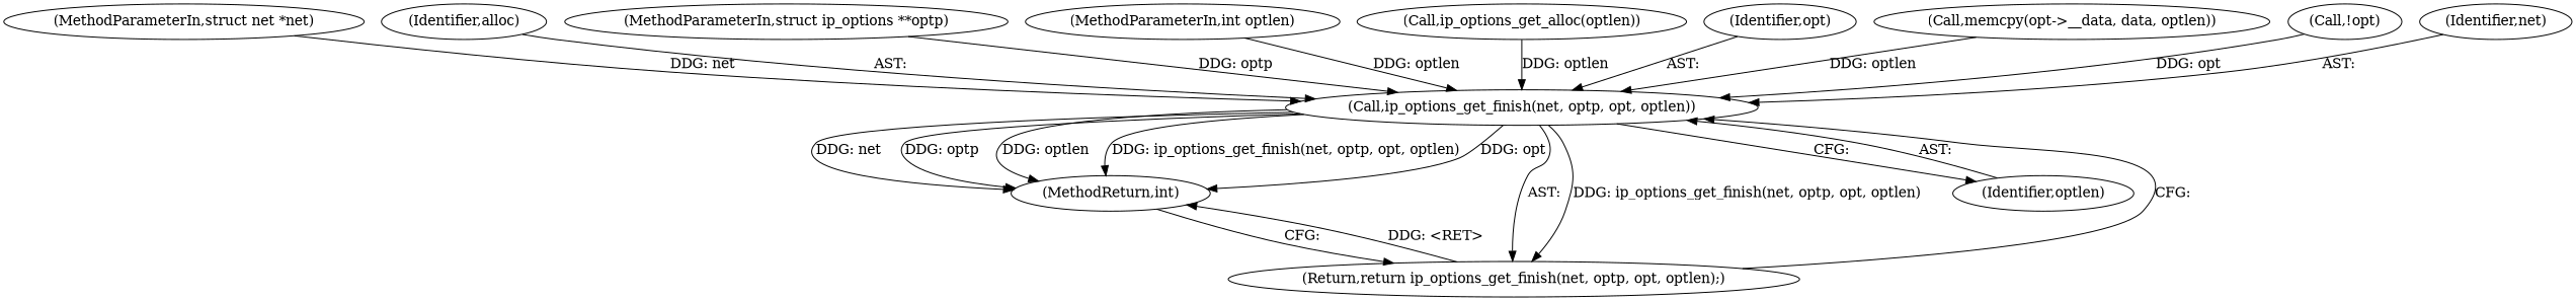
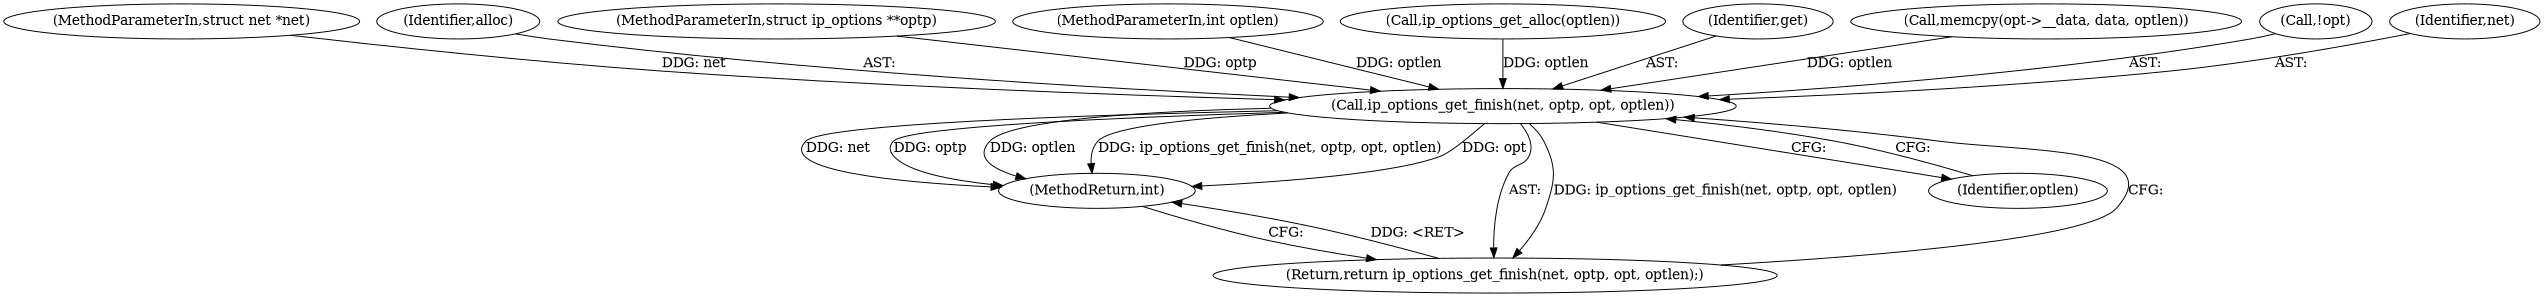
  digraph {
    n1 [label="(MethodParameterIn,struct net *net)"]
    n2 [label="(Call,ip_options_get_finish(net, optp, opt, optlen))"]
    n3 [label="(MethodReturn,int)"]
    n4 [label="(Return,return ip_options_get_finish(net, optp, opt, optlen);)"]
    n5 [label="(Identifier,optlen)"]
    n6 [label="(Identifier,alloc)"]
    n7 [label="(MethodParameterIn,struct ip_options **optp)"]
    n8 [label="(MethodParameterIn,int optlen)"]
    n9 [label="(Call,ip_options_get_alloc(optlen))"]
-   n10 [label="(Identifier,opt)"]
+   n10 [label="(Identifier,get)"]
    n11 [label="(Call,memcpy(opt->__data, data, optlen))"]
    n12 [label="(Call,!opt)"]
    n13 [label="(Identifier,net)"]
    n1 -> n2 [label="DDG: net"]
    n2 -> n3 [label="DDG: net"]
    n2 -> n3 [label="DDG: optp"]
    n2 -> n3 [label="DDG: optlen"]
    n2 -> n3 [label="DDG: ip_options_get_finish(net, optp, opt, optlen)"]
    n2 -> n3 [label="DDG: opt"]
    n2 -> n4 [label="AST: "]
    n2 -> n4 [label="DDG: ip_options_get_finish(net, optp, opt, optlen)"]
    n2 -> n5 [label="CFG: "]
    n3 -> n4 [label="CFG: "]
    n4 -> n2 [label="CFG: "]
    n4 -> n3 [label="DDG: <RET>"]
-   n5 -> n2 [label="AST: "]
+   n5 -> n2 [label="CFG: "]
    n6 -> n2 [label="AST: "]
    n7 -> n2 [label="DDG: optp"]
    n8 -> n2 [label="DDG: optlen"]
    n9 -> n2 [label="DDG: optlen"]
    n10 -> n2 [label="AST: "]
    n11 -> n2 [label="DDG: optlen"]
-   n12 -> n2 [label="DDG: opt"]
+   n12 -> n2 [label="AST: "]
    n13 -> n2 [label="AST: "]
  }
